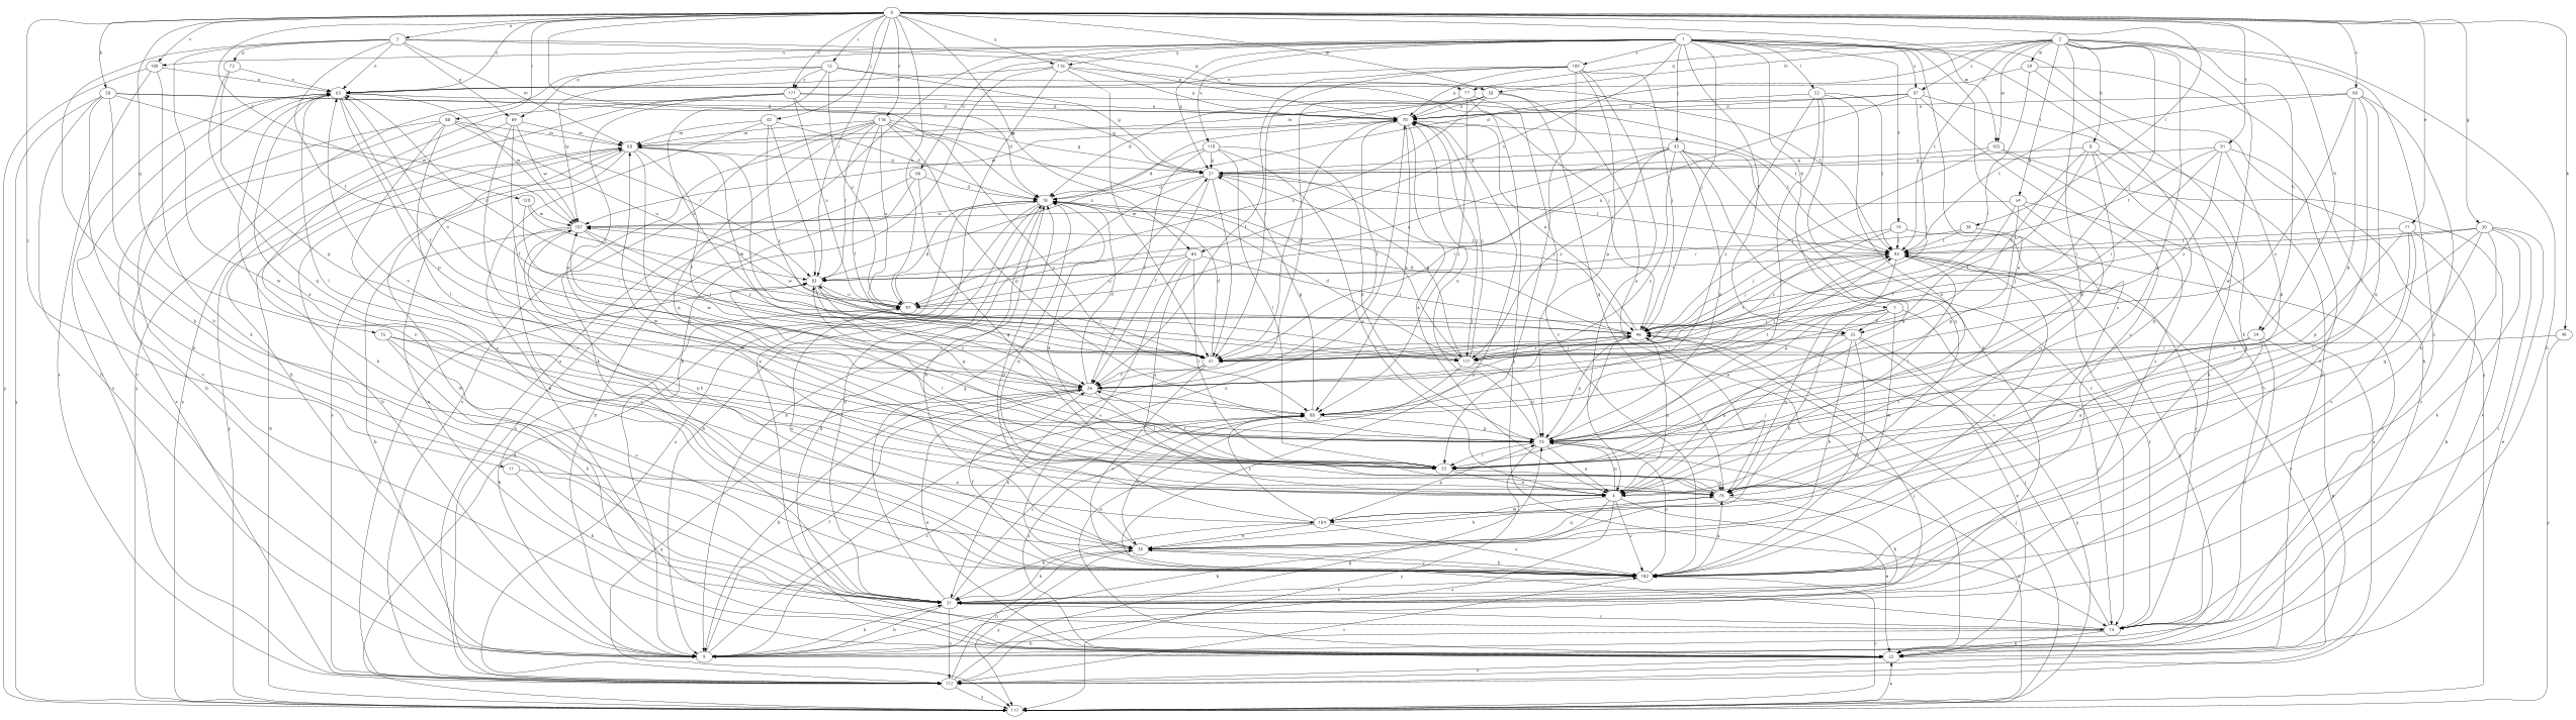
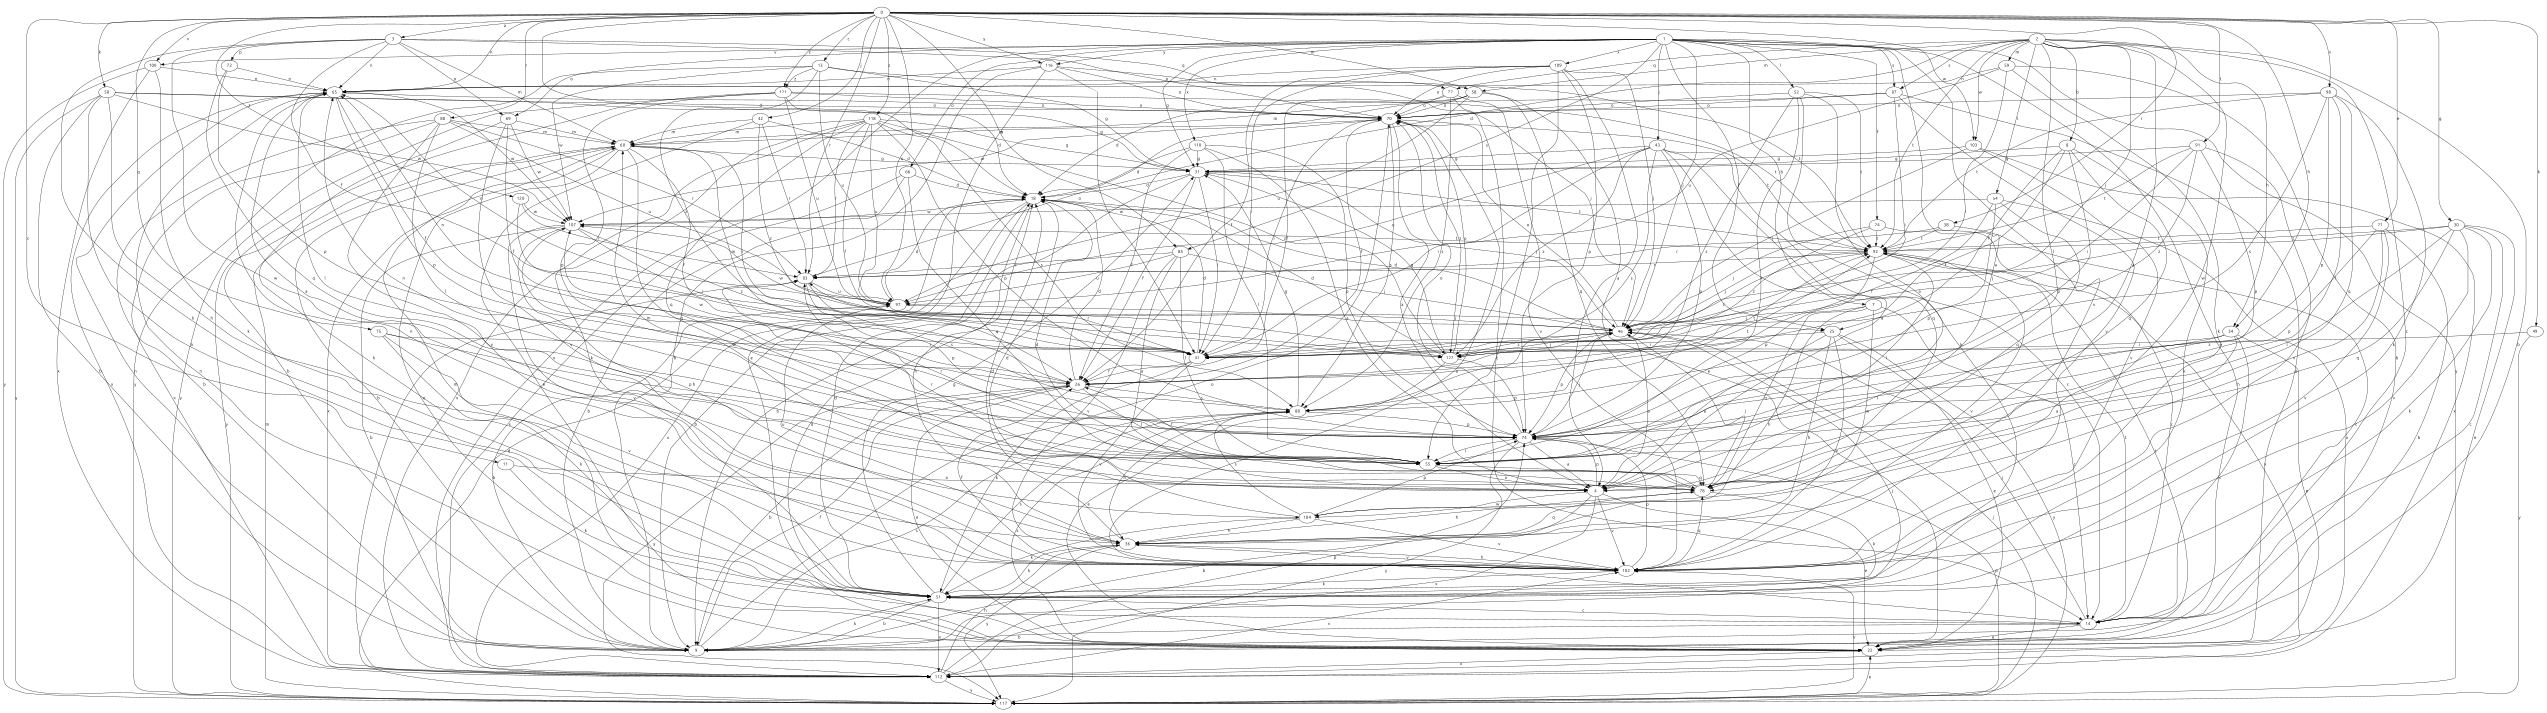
  strict digraph {
    fontname=Ubuntu
    node [fontname=Ubuntu]
    edge [fontname=Ubuntu]
    0
    3
    11
    13
    18
    21
    30
    34
    38
    42
    49
    50
    58
    65
    75
    80
    83
    85
    91
    97
    98
    100
    103
    116
    118
    120
    121
    25
    69
    77
    104
    51
    60
    70
    72
    4
    31
    117
    92
    107
    122
    112
    9
    36
    102
    74
    22
    46
    14
    55
    78
    41
    26
    88
    1
    7
    24
    43
    52
    66
    87
    109
    110
    2
    8
    54
    59
    0 -> 3 [label=a]
    0 -> 11 [label=c]
    0 -> 13 [label=c]
    0 -> 18 [label=d]
    0 -> 21 [label=e]
    0 -> 30 [label=g]
    0 -> 34 [label=h]
    0 -> 38 [label=i]
    0 -> 42 [label=j]
    0 -> 49 [label=k]
    0 -> 50 [label=k]
    0 -> 58 [label=m]
    0 -> 65 [label=n]
    0 -> 75 [label=q]
    0 -> 80 [label=r]
    0 -> 83 [label=r]
    0 -> 85 [label=s]
    0 -> 91 [label=t]
    0 -> 97 [label=u]
    0 -> 98 [label=v]
    0 -> 100 [label=v]
    0 -> 103 [label=w]
    0 -> 116 [label=y]
    0 -> 118 [label=z]
    0 -> 120 [label=z]
    0 -> 121 [label=z]
    3 -> 65 [label=n]
    3 -> 25 [label=f]
    3 -> 69 [label=o]
    3 -> 77 [label=q]
    3 -> 104 [label=w]
    3 -> 51 [label=k]
    3 -> 60 [label=m]
    3 -> 70 [label=o]
    3 -> 72 [label=p]
    11 -> 51 [label=k]
    11 -> 4 [label=a]
    13 -> 97 [label=u]
    13 -> 121 [label=z]
    13 -> 31 [label=g]
    13 -> 117 [label=y]
    13 -> 92 [label=t]
    13 -> 107 [label=w]
    13 -> 122 [label=z]
    18 -> 107 [label=w]
    18 -> 112 [label=x]
    18 -> 9 [label=b]
    18 -> 36 [label=h]
    21 -> 92 [label=t]
    21 -> 9 [label=b]
    21 -> 36 [label=h]
    21 -> 102 [label=v]
    21 -> 74 [label=p]
    30 -> 51 [label=k]
    30 -> 92 [label=t]
    30 -> 102 [label=v]
    30 -> 22 [label=e]
    30 -> 46 [label=j]
    30 -> 14 [label=c]
    30 -> 55 [label=l]
    30 -> 78 [label=q]
    34 -> 4 [label=a]
    34 -> 22 [label=e]
    34 -> 14 [label=c]
    34 -> 55 [label=l]
    34 -> 41 [label=i]
    38 -> 83 [label=r]
    38 -> 92 [label=t]
    38 -> 14 [label=c]
    42 -> 18 [label=d]
    42 -> 83 [label=r]
    42 -> 60 [label=m]
    42 -> 122 [label=z]
    42 -> 22 [label=e]
    49 -> 117 [label=y]
    49 -> 122 [label=z]
    50 -> 51 [label=k]
    50 -> 70 [label=o]
    50 -> 31 [label=g]
    50 -> 117 [label=y]
    50 -> 107 [label=w]
    50 -> 9 [label=b]
    50 -> 36 [label=h]
    58 -> 18 [label=d]
    58 -> 97 [label=u]
    58 -> 70 [label=o]
    58 -> 107 [label=w]
    58 -> 22 [label=e]
    58 -> 78 [label=q]
    65 -> 70 [label=o]
    65 -> 4 [label=a]
    65 -> 107 [label=w]
    65 -> 112 [label=x]
    65 -> 74 [label=p]
    65 -> 55 [label=l]
    65 -> 26 [label=f]
    75 -> 51 [label=k]
    75 -> 102 [label=v]
    75 -> 74 [label=p]
    75 -> 41 [label=i]
    80 -> 83 [label=r]
    80 -> 97 [label=u]
    80 -> 60 [label=m]
    80 -> 112 [label=x]
    80 -> 9 [label=b]
    80 -> 102 [label=v]
    80 -> 55 [label=l]
    83 -> 97 [label=u]
    83 -> 70 [label=o]
    83 -> 74 [label=p]
    83 -> 88 [label=s]
    85 -> 83 [label=r]
    85 -> 97 [label=u]
    85 -> 4 [label=a]
    85 -> 102 [label=v]
    85 -> 46 [label=j]
    85 -> 55 [label=l]
    91 -> 31 [label=g]
    91 -> 92 [label=t]
    91 -> 122 [label=z]
    91 -> 102 [label=v]
    91 -> 74 [label=p]
    91 -> 41 [label=i]
    97 -> 18 [label=d]
    97 -> 65 [label=n]
    97 -> 9 [label=b]
    97 -> 46 [label=j]
    98 -> 51 [label=k]
    98 -> 70 [label=o]
    98 -> 92 [label=t]
    98 -> 74 [label=p]
    98 -> 55 [label=l]
    98 -> 78 [label=q]
    98 -> 88 [label=s]
    100 -> 65 [label=n]
    100 -> 51 [label=k]
    100 -> 117 [label=y]
    100 -> 112 [label=x]
    103 -> 31 [label=g]
    103 -> 112 [label=x]
    103 -> 102 [label=v]
    103 -> 46 [label=j]
    116 -> 65 [label=n]
    116 -> 70 [label=o]
    116 -> 9 [label=b]
    116 -> 22 [label=e]
    116 -> 46 [label=j]
    116 -> 41 [label=i]
    118 -> 83 [label=r]
    118 -> 97 [label=u]
    118 -> 51 [label=k]
    118 -> 60 [label=m]
    118 -> 31 [label=g]
    118 -> 122 [label=z]
    118 -> 112 [label=x]
    118 -> 74 [label=p]
    118 -> 78 [label=q]
    118 -> 26 [label=f]
    118 -> 88 [label=s]
    120 -> 83 [label=r]
    120 -> 107 [label=w]
    120 -> 41 [label=i]
    121 -> 18 [label=d]
    121 -> 97 [label=u]
    121 -> 70 [label=o]
    121 -> 117 [label=y]
    121 -> 92 [label=t]
    121 -> 9 [label=b]
    121 -> 74 [label=p]
    25 -> 4 [label=a]
    25 -> 117 [label=y]
    25 -> 36 [label=h]
    25 -> 102 [label=v]
    25 -> 22 [label=e]
    25 -> 41 [label=i]
    69 -> 51 [label=k]
    69 -> 60 [label=m]
    69 -> 107 [label=w]
    69 -> 102 [label=v]
    69 -> 26 [label=f]
    77 -> 70 [label=o]
    77 -> 102 [label=v]
    77 -> 14 [label=c]
    77 -> 26 [label=f]
    77 -> 88 [label=s]
    104 -> 18 [label=d]
    104 -> 51 [label=k]
    104 -> 36 [label=h]
    104 -> 102 [label=v]
    104 -> 74 [label=p]
    104 -> 88 [label=s]
    51 -> 18 [label=d]
    51 -> 31 [label=g]
    51 -> 112 [label=x]
    51 -> 9 [label=b]
    51 -> 14 [label=c]
    51 -> 88 [label=s]
    60 -> 31 [label=g]
    60 -> 117 [label=y]
    60 -> 112 [label=x]
    60 -> 9 [label=b]
    60 -> 22 [label=e]
    60 -> 78 [label=q]
    60 -> 41 [label=i]
    60 -> 26 [label=f]
    70 -> 60 [label=m]
    70 -> 4 [label=a]
    70 -> 92 [label=t]
    70 -> 122 [label=z]
    70 -> 41 [label=i]
    70 -> 26 [label=f]
    70 -> 88 [label=s]
    72 -> 65 [label=n]
    72 -> 74 [label=p]
    72 -> 78 [label=q]
    4 -> 104 [label=w]
    4 -> 60 [label=m]
    4 -> 112 [label=x]
    4 -> 9 [label=b]
    4 -> 102 [label=v]
    4 -> 74 [label=p]
    4 -> 22 [label=e]
    31 -> 18 [label=d]
    31 -> 92 [label=t]
    31 -> 9 [label=b]
    31 -> 46 [label=j]
    31 -> 41 [label=i]
    31 -> 26 [label=f]
    117 -> 18 [label=d]
    117 -> 60 [label=m]
    117 -> 102 [label=v]
    117 -> 74 [label=p]
    117 -> 22 [label=e]
    117 -> 46 [label=j]
    92 -> 83 [label=r]
    92 -> 112 [label=x]
    92 -> 102 [label=v]
    92 -> 74 [label=p]
    92 -> 46 [label=j]
    92 -> 55 [label=l]
    107 -> 92 [label=t]
    107 -> 122 [label=z]
    107 -> 9 [label=b]
    107 -> 36 [label=h]
    107 -> 102 [label=v]
    107 -> 41 [label=i]
    122 -> 18 [label=d]
    122 -> 70 [label=o]
    122 -> 31 [label=g]
    122 -> 74 [label=p]
    122 -> 22 [label=e]
    122 -> 46 [label=j]
    112 -> 83 [label=r]
    112 -> 117 [label=y]
    112 -> 36 [label=h]
    112 -> 102 [label=v]
    112 -> 74 [label=p]
    9 -> 65 [label=n]
    9 -> 51 [label=k]
    9 -> 70 [label=o]
    9 -> 46 [label=j]
    9 -> 26 [label=f]
    9 -> 88 [label=s]
    36 -> 18 [label=d]
    36 -> 97 [label=u]
    36 -> 51 [label=k]
    36 -> 117 [label=y]
    36 -> 102 [label=v]
    36 -> 78 [label=q]
    102 -> 65 [label=n]
    102 -> 51 [label=k]
    102 -> 36 [label=h]
    102 -> 74 [label=p]
    102 -> 78 [label=q]
    102 -> 26 [label=f]
    74 -> 70 [label=o]
    74 -> 4 [label=a]
    74 -> 117 [label=y]
    74 -> 46 [label=j]
    74 -> 55 [label=l]
    22 -> 18 [label=d]
    22 -> 65 [label=n]
    22 -> 92 [label=t]
    22 -> 112 [label=x]
    22 -> 88 [label=s]
    46 -> 18 [label=d]
    46 -> 70 [label=o]
    46 -> 4 [label=a]
    46 -> 107 [label=w]
    46 -> 122 [label=z]
    46 -> 74 [label=p]
    46 -> 41 [label=i]
    14 -> 60 [label=m]
    14 -> 70 [label=o]
    14 -> 92 [label=t]
    14 -> 9 [label=b]
    14 -> 22 [label=e]
    14 -> 46 [label=j]
    55 -> 65 [label=n]
    55 -> 83 [label=r]
    55 -> 4 [label=a]
    55 -> 107 [label=w]
    55 -> 78 [label=q]
    55 -> 26 [label=f]
    78 -> 18 [label=d]
    78 -> 83 [label=r]
    78 -> 51 [label=k]
    78 -> 36 [label=h]
    78 -> 46 [label=j]
    41 -> 18 [label=d]
    41 -> 65 [label=n]
    41 -> 83 [label=r]
    41 -> 51 [label=k]
    41 -> 60 [label=m]
    41 -> 92 [label=t]
    41 -> 102 [label=v]
    41 -> 26 [label=f]
    26 -> 18 [label=d]
    26 -> 117 [label=y]
    26 -> 92 [label=t]
    26 -> 107 [label=w]
    26 -> 9 [label=b]
    26 -> 22 [label=e]
    26 -> 55 [label=l]
    26 -> 88 [label=s]
    88 -> 31 [label=g]
    88 -> 92 [label=t]
    88 -> 36 [label=h]
    88 -> 74 [label=p]
    1 -> 85 [label=s]
    1 -> 100 [label=v]
    1 -> 116 [label=y]
    1 -> 25 [label=f]
    1 -> 69 [label=o]
    1 -> 4 [label=a]
    1 -> 31 [label=g]
    1 -> 117 [label=y]
    1 -> 112 [label=x]
    1 -> 102 [label=v]
    1 -> 22 [label=e]
    1 -> 46 [label=j]
    1 -> 7 [label=b]
    1 -> 24 [label=f]
    1 -> 43 [label=j]
    1 -> 52 [label=l]
    1 -> 66 [label=o]
    1 -> 87 [label=s]
    1 -> 109 [label=x]
    1 -> 110 [label=x]
-   7 -> 25 [label=f]
    7 -> 104 [label=w]
    7 -> 36 [label=h]
    7 -> 46 [label=j]
    7 -> 14 [label=c]
    7 -> 78 [label=q]
    24 -> 92 [label=t]
    24 -> 122 [label=z]
    24 -> 46 [label=j]
    24 -> 14 [label=c]
    43 -> 97 [label=u]
    43 -> 4 [label=a]
    43 -> 31 [label=g]
    43 -> 122 [label=z]
    43 -> 74 [label=p]
    43 -> 14 [label=c]
    43 -> 78 [label=q]
    43 -> 41 [label=i]
    43 -> 88 [label=s]
    52 -> 51 [label=k]
    52 -> 70 [label=o]
    52 -> 4 [label=a]
    52 -> 92 [label=t]
    52 -> 55 [label=l]
    52 -> 88 [label=s]
    66 -> 18 [label=d]
    66 -> 112 [label=x]
    66 -> 9 [label=b]
    66 -> 78 [label=q]
    87 -> 60 [label=m]
    87 -> 70 [label=o]
    87 -> 102 [label=v]
    87 -> 22 [label=e]
    87 -> 41 [label=i]
    109 -> 65 [label=n]
    109 -> 70 [label=o]
    109 -> 4 [label=a]
    109 -> 74 [label=p]
    109 -> 46 [label=j]
    109 -> 55 [label=l]
    109 -> 41 [label=i]
    109 -> 26 [label=f]
    110 -> 18 [label=d]
    110 -> 4 [label=a]
    110 -> 31 [label=g]
    110 -> 74 [label=p]
    110 -> 55 [label=l]
    110 -> 26 [label=f]
    2 -> 18 [label=d]
    2 -> 34 [label=h]
    2 -> 58 [label=m]
    2 -> 103 [label=w]
    2 -> 77 [label=q]
    2 -> 104 [label=w]
    2 -> 4 [label=a]
    2 -> 92 [label=t]
    2 -> 9 [label=b]
    2 -> 46 [label=j]
    2 -> 14 [label=c]
    2 -> 55 [label=l]
    2 -> 87 [label=s]
    2 -> 8 [label=b]
    2 -> 54 [label=l]
    2 -> 59 [label=m]
    8 -> 25 [label=f]
    8 -> 51 [label=k]
    8 -> 31 [label=g]
    8 -> 74 [label=p]
    8 -> 78 [label=q]
    8 -> 26 [label=f]
    54 -> 107 [label=w]
    54 -> 112 [label=x]
    54 -> 74 [label=p]
    54 -> 78 [label=q]
    54 -> 26 [label=f]
    59 -> 65 [label=n]
-   87 -> 97 [label=u]
+   59 -> 97 [label=u]
    59 -> 51 [label=k]
    59 -> 9 [label=b]
    59 -> 41 [label=i]
  }
